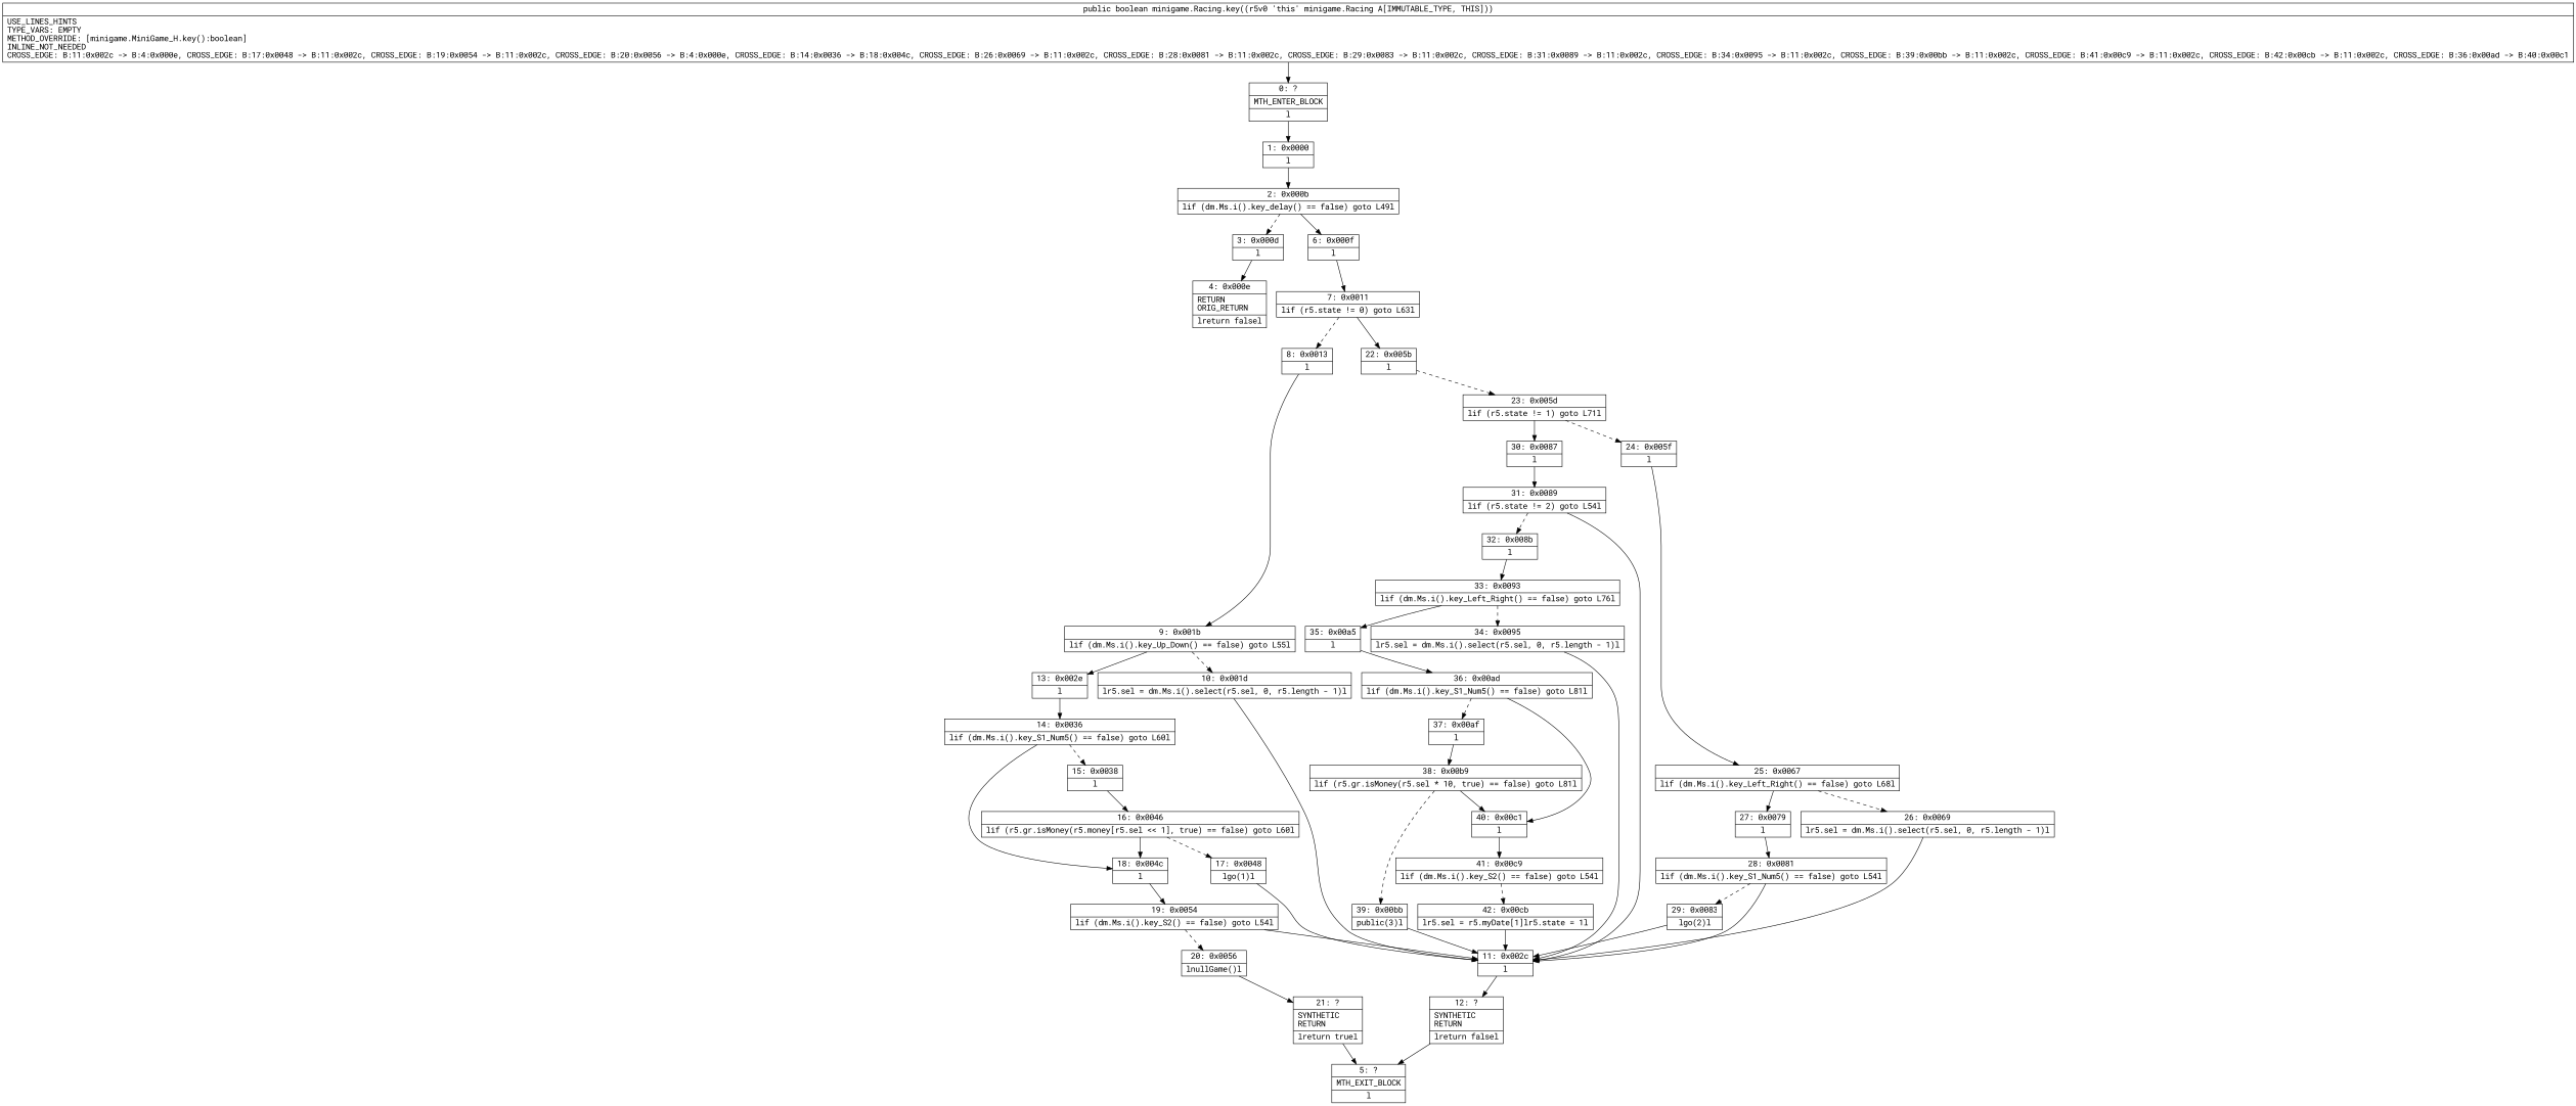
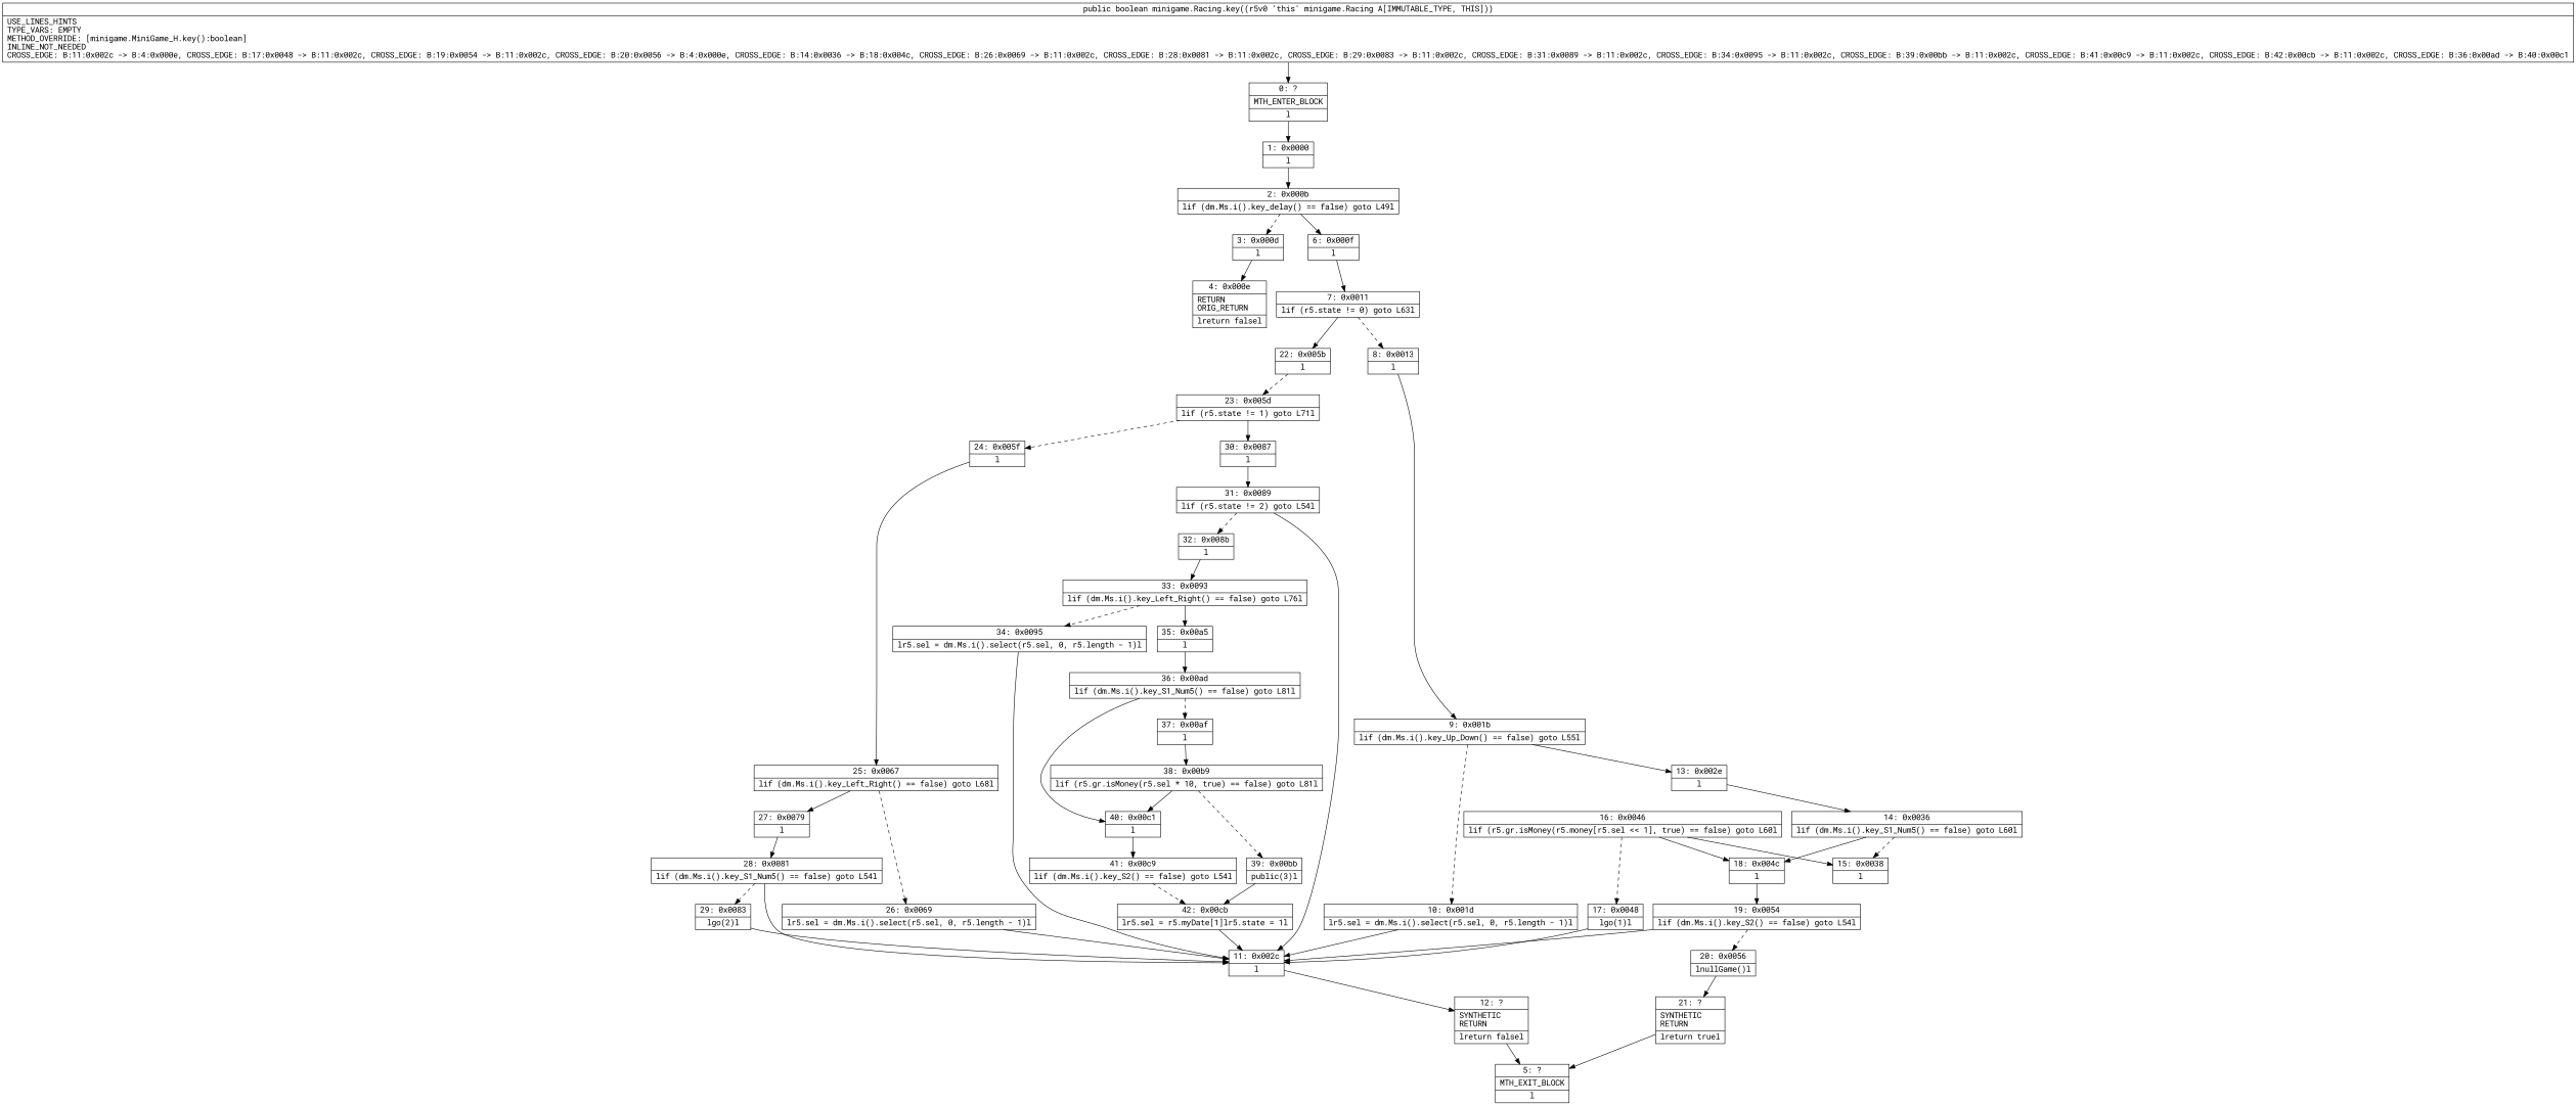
  digraph {
    fontname="Roboto Mono"
    node [fontname="Roboto Mono" shape=record]
    edge [fontname="Roboto Mono"]
    n1 [label="{0\:\ ?|MTH_ENTER_BLOCK\l|l}"]
    n2 [label="{1\:\ 0x0000|l}"]
    n3 [label="{2\:\ 0x000b|lif (dm.Ms.i().key_delay() == false) goto L49l}"]
    n4 [label="{3\:\ 0x000d|l}"]
    n5 [label="{6\:\ 0x000f|l}"]
    n6 [label="{4\:\ 0x000e|RETURN\lORIG_RETURN\l|lreturn falsel}"]
    n7 [label="{7\:\ 0x0011|lif (r5.state != 0) goto L63l}"]
    n8 [label="{5\:\ ?|MTH_EXIT_BLOCK\l|l}"]
    n9 [label="{8\:\ 0x0013|l}"]
    n10 [label="{22\:\ 0x005b|l}"]
    n11 [label="{9\:\ 0x001b|lif (dm.Ms.i().key_Up_Down() == false) goto L55l}"]
    n12 [label="{23\:\ 0x005d|lif (r5.state != 1) goto L71l}"]
    n13 [label="{10\:\ 0x001d|lr5.sel = dm.Ms.i().select(r5.sel, 0, r5.length \- 1)l}"]
    n14 [label="{13\:\ 0x002e|l}"]
    n15 [label="{11\:\ 0x002c|l}"]
    n16 [label="{14\:\ 0x0036|lif (dm.Ms.i().key_S1_Num5() == false) goto L60l}"]
    n17 [label="{12\:\ ?|SYNTHETIC\lRETURN\l|lreturn falsel}"]
    n18 [label="{15\:\ 0x0038|l}"]
    n19 [label="{18\:\ 0x004c|l}"]
    n20 [label="{16\:\ 0x0046|lif (r5.gr.isMoney(r5.money[r5.sel \<\< 1], true) == false) goto L60l}"]
    n21 [label="{19\:\ 0x0054|lif (dm.Ms.i().key_S2() == false) goto L54l}"]
    n22 [label="{17\:\ 0x0048|lgo(1)l}"]
    n23 [label="{20\:\ 0x0056|lnullGame()l}"]
    n24 [label="{21\:\ ?|SYNTHETIC\lRETURN\l|lreturn truel}"]
    n25 [label="{24\:\ 0x005f|l}"]
    n26 [label="{30\:\ 0x0087|l}"]
    n27 [label="{25\:\ 0x0067|lif (dm.Ms.i().key_Left_Right() == false) goto L68l}"]
    n28 [label="{31\:\ 0x0089|lif (r5.state != 2) goto L54l}"]
    n29 [label="{26\:\ 0x0069|lr5.sel = dm.Ms.i().select(r5.sel, 0, r5.length \- 1)l}"]
    n30 [label="{27\:\ 0x0079|l}"]
    n31 [label="{28\:\ 0x0081|lif (dm.Ms.i().key_S1_Num5() == false) goto L54l}"]
    n32 [label="{29\:\ 0x0083|lgo(2)l}"]
    n33 [label="{32\:\ 0x008b|l}"]
    n34 [label="{33\:\ 0x0093|lif (dm.Ms.i().key_Left_Right() == false) goto L76l}"]
    n35 [label="{34\:\ 0x0095|lr5.sel = dm.Ms.i().select(r5.sel, 0, r5.length \- 1)l}"]
    n36 [label="{35\:\ 0x00a5|l}"]
    n37 [label="{36\:\ 0x00ad|lif (dm.Ms.i().key_S1_Num5() == false) goto L81l}"]
    n38 [label="{37\:\ 0x00af|l}"]
    n39 [label="{40\:\ 0x00c1|l}"]
    n40 [label="{38\:\ 0x00b9|lif (r5.gr.isMoney(r5.sel * 10, true) == false) goto L81l}"]
    n41 [label="{41\:\ 0x00c9|lif (dm.Ms.i().key_S2() == false) goto L54l}"]
    n42 [label="{39\:\ 0x00bb|public(3)l}"]
    n43 [label="{42\:\ 0x00cb|lr5.sel = r5.myDate[1]lr5.state = 1l}"]
    n44 [label="{public boolean minigame.Racing.key((r5v0 'this' minigame.Racing A[IMMUTABLE_TYPE, THIS]))  | USE_LINES_HINTS\lTYPE_VARS: EMPTY\lMETHOD_OVERRIDE: [minigame.MiniGame_H.key():boolean]\lINLINE_NOT_NEEDED\lCROSS_EDGE: B:11:0x002c \-\> B:4:0x000e, CROSS_EDGE: B:17:0x0048 \-\> B:11:0x002c, CROSS_EDGE: B:19:0x0054 \-\> B:11:0x002c, CROSS_EDGE: B:20:0x0056 \-\> B:4:0x000e, CROSS_EDGE: B:14:0x0036 \-\> B:18:0x004c, CROSS_EDGE: B:26:0x0069 \-\> B:11:0x002c, CROSS_EDGE: B:28:0x0081 \-\> B:11:0x002c, CROSS_EDGE: B:29:0x0083 \-\> B:11:0x002c, CROSS_EDGE: B:31:0x0089 \-\> B:11:0x002c, CROSS_EDGE: B:34:0x0095 \-\> B:11:0x002c, CROSS_EDGE: B:39:0x00bb \-\> B:11:0x002c, CROSS_EDGE: B:41:0x00c9 \-\> B:11:0x002c, CROSS_EDGE: B:42:0x00cb \-\> B:11:0x002c, CROSS_EDGE: B:36:0x00ad \-\> B:40:0x00c1\l}"]
    n1 -> n2
    n2 -> n3
    n3 -> n4 [style=dashed]
    n3 -> n5
    n4 -> n6
    n5 -> n7
    n7 -> n9 [style=dashed]
    n7 -> n10
    n9 -> n11
    n10 -> n12 [style=dashed]
    n11 -> n13 [style=dashed]
    n11 -> n14
    n12 -> n25 [style=dashed]
    n12 -> n26
    n13 -> n15
    n14 -> n16
    n15 -> n17
    n16 -> n18 [style=dashed]
    n16 -> n19
    n17 -> n8
-   n18 -> n20
+   n20 -> n18
    n19 -> n21
    n20 -> n19
    n20 -> n22 [style=dashed]
    n21 -> n15
    n21 -> n23 [style=dashed]
    n22 -> n15
    n23 -> n24
    n24 -> n8
    n25 -> n27
    n26 -> n28
    n27 -> n29 [style=dashed]
    n27 -> n30
    n28 -> n15
    n28 -> n33 [style=dashed]
    n29 -> n15
    n30 -> n31
    n31 -> n15
    n31 -> n32 [style=dashed]
    n32 -> n15
    n33 -> n34
    n34 -> n35 [style=dashed]
    n34 -> n36
    n35 -> n15
    n36 -> n37
    n37 -> n38 [style=dashed]
    n37 -> n39
    n38 -> n40
    n39 -> n41
    n40 -> n39
    n40 -> n42 [style=dashed]
    n41 -> n43 [style=dashed]
-   n42 -> n15
+   n42 -> n43
    n43 -> n15
    n44 -> n1
  }
